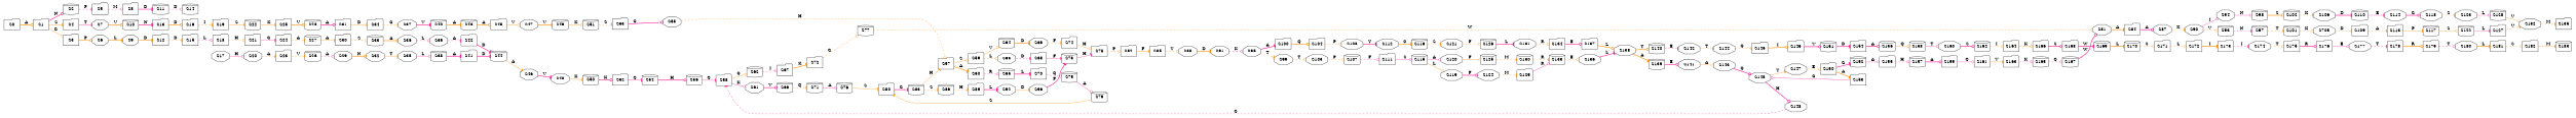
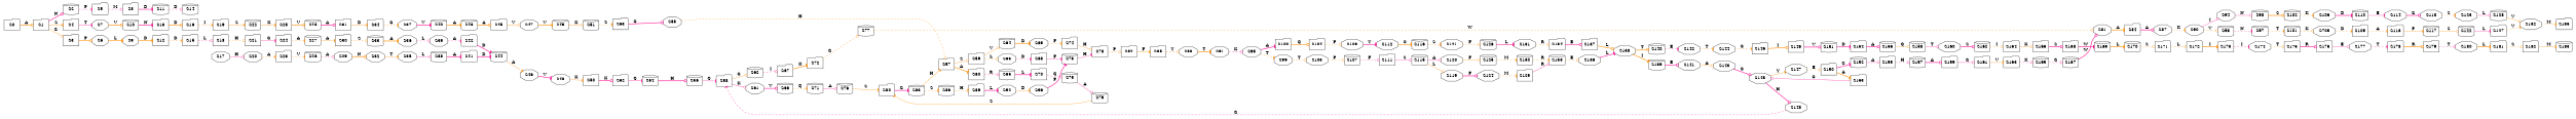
  strict digraph {
    rankdir=LR
    node [shape=folder]
    edge [arrowhead=odot color=darkorange style=dashed]
    S0
    S1
    S2 [shape=cylinder]
    S3
    S4
    S5
    S6 [shape=octagon]
    S7 [shape=octagon]
    S8
    S9 [shape=octagon]
    S10 [shape=cylinder]
    S11 [shape=cylinder]
    S12
    S13
    S14 [shape=cylinder]
    S15
    S16
    S18
    S19
    S17 [shape=octagon]
    S20 [shape=octagon]
    S21
    S22 [shape=cylinder]
    S23
    S24
    S25
    S26 [shape=cylinder]
    S27 [shape=cylinder]
    S28 [shape=cylinder]
    S29 [shape=octagon]
    S30
    S31
    S32 [shape=octagon]
    S33 [shape=cylinder]
    S34
    S35 [shape=octagon]
    S36 [shape=octagon]
    S37 [shape=octagon]
    S38 [shape=cylinder]
    S39 [shape=octagon]
    S40 [shape=cylinder]
    S41
    S42
    S43 [shape=cylinder]
    S44 [shape=cylinder]
    S45
    S46 [shape=octagon]
    S47 [shape=octagon]
    S48 [shape=octagon]
    S49 [shape=cylinder]
-   S50 [shape=cylinder]
+   S50
    S51 [shape=cylinder]
    S52
    S53
    S54 [shape=cylinder]
    S55 [shape=octagon]
    S56 [shape=cylinder]
    S57
    S58
    S59
    S60
    S61 [shape=octagon]
    S62 [shape=cylinder]
    S63 [shape=octagon]
    S64 [shape=cylinder]
    S65 [shape=cylinder]
    S66 [shape=cylinder]
    S67
    S68
    S69 [shape=octagon]
    S70
    S71 [shape=cylinder]
    S72
    S73 [shape=cylinder]
    S74
    S75 [shape=cylinder]
    S76 [shape=cylinder]
    S77 [shape=cylinder]
    S78
    S79 [shape=cylinder]
    S80
    S81 [shape=octagon]
    S82
    S83 [shape=cylinder]
    S84
    S85
    S86 [shape=cylinder]
    S87 [shape=octagon]
    S88 [shape=octagon]
    S89
    S90 [shape=octagon]
    S91 [shape=octagon]
    S92 [shape=octagon]
    S93 [shape=cylinder]
    S94 [shape=octagon]
    S95 [shape=octagon]
    S96 [shape=octagon]
    S97 [shape=cylinder]
    S98 [shape=cylinder]
    S99 [shape=octagon]
    S100
    S101 [shape=cylinder]
    S102 [shape=cylinder]
    S103 [shape=octagon]
    S104
    n106 [label=S705 shape=octagon]
    S106 [shape=octagon]
    S107 [shape=cylinder]
    S108 [shape=octagon]
    S109
    S110 [shape=cylinder]
    S111
    S112 [shape=octagon]
    S113
    S114 [shape=octagon]
    S115 [shape=cylinder]
    S116 [shape=cylinder]
    S117 [shape=cylinder]
    S118 [shape=octagon]
    S119 [shape=octagon]
    S120 [shape=octagon]
    S121 [shape=octagon]
    S122 [shape=cylinder]
    S123 [shape=octagon]
    S124 [shape=octagon]
    S125 [shape=cylinder]
    S126 [shape=cylinder]
    S127
    S128 [shape=cylinder]
    S129
    S130 [shape=cylinder]
    S131 [shape=octagon]
    S132 [shape=octagon]
    S133 [shape=cylinder]
    S134
    S135
    S136 [shape=octagon]
    S137
    S138 [shape=octagon]
    S139 [shape=cylinder]
    S140 [shape=cylinder]
    S141 [shape=octagon]
    S142 [shape=octagon]
    S143 [shape=octagon]
    S144 [shape=octagon]
    S145 [shape=octagon]
    S146
    S147 [shape=octagon]
    S148 [shape=octagon]
    S149
    S150
    S151 [shape=cylinder]
    S152 [shape=cylinder]
    S153
    S154
    S155
    S156 [shape=cylinder]
    S157 [shape=cylinder]
    S158 [shape=cylinder]
    S159
    S160 [shape=octagon]
    S161
    S162 [shape=cylinder]
    S163
    S164
    S165 [shape=cylinder]
    S166
    S167 [shape=cylinder]
    S168
    S169 [shape=cylinder]
    S170 [shape=cylinder]
    S171
    S172
    S173
    S174 [shape=octagon]
    S175
    S176
    S177 [shape=octagon]
    S178
    S179
    S180 [shape=octagon]
    S181
    S182
    S183 [shape=cylinder]
    S0 -> S1 [label=A style=bold]
    S1 -> S2 [color=deeppink label=N style=bold]
    S1 -> S3 [label=G style=solid]
    S1 -> S4 [arrowhead=tee label=S style=solid]
    S2 -> S5 [arrowhead=tee color=deeppink label=P]
    S3 -> S6 [label=P style=bold]
    S4 -> S7 [arrowhead=tee color=deeppink label=T style=solid]
    S5 -> S8 [color=deeppink label=M]
    S6 -> S9 [arrowhead=tee label=L style=bold]
    S7 -> S10 [label=V style=bold]
    S8 -> S11 [arrowhead=tee color=deeppink label=D style=bold]
    S9 -> S12 [arrowhead=tee label=D style=bold]
    S10 -> S13 [arrowhead=tee color=deeppink label=N style=bold]
    S11 -> S14 [color=deeppink label=D]
    S12 -> S15 [arrowhead=tee label=D]
    S13 -> S16 [label=D style=bold]
    S15 -> S18 [color=deeppink label=L]
    S16 -> S19 [arrowhead=tee label=I]
    S18 -> S21 [label=H]
    S19 -> S22 [arrowhead=tee label=S style=solid]
    S17 -> S20 [color=deeppink label=H style=solid]
    S20 -> S23 [arrowhead=tee label=A]
    S21 -> S24 [arrowhead=tee color=deeppink label=G style=solid]
    S22 -> S25 [arrowhead=tee label=K style=solid]
    S23 -> S26 [arrowhead=tee label=V]
    S24 -> S27 [arrowhead=tee label=A]
    S25 -> S28 [label=V style=bold]
    S26 -> S29 [color=deeppink label=A]
    S27 -> S30 [arrowhead=tee label=A style=solid]
    S28 -> S31 [color=deeppink label=A style=bold]
    S29 -> S32 [label=N style=bold]
    S30 -> S33 [label=S]
    S31 -> S34 [arrowhead=tee label=D style=solid]
    S32 -> S35 [arrowhead=tee label=T style=solid]
    S33 -> S36 [arrowhead=tee label=A style=bold]
    S34 -> S37 [arrowhead=tee label=G]
    S35 -> S38 [color=deeppink label=L style=solid]
    S36 -> S39 [color=deeppink label=L]
    S37 -> S40 [arrowhead=tee color=deeppink label=V style=bold]
    S38 -> S41 [arrowhead=tee color=deeppink label=A style=bold]
    S39 -> S42 [arrowhead=tee color=deeppink label=A]
    S40 -> S43 [arrowhead=tee label=A style=bold]
    S41 -> S44 [arrowhead=tee color=deeppink label=D style=bold]
    S42 -> S44 [arrowhead=tee color=deeppink label=D style=bold]
    S43 -> S45 [label=A style=bold]
    S44 -> S46 [arrowhead=tee label=A style=solid]
    S45 -> S47 [label=V style=solid]
    S46 -> S48 [arrowhead=tee color=deeppink label=V style=bold]
    S47 -> S49 [arrowhead=tee label=V style=bold]
    S48 -> S50 [arrowhead=tee label=K style=solid]
    S49 -> S51 [label=K style=solid]
    S50 -> S52 [color=deeppink label=K style=bold]
    S51 -> S53 [arrowhead=tee label=S]
    S52 -> S54 [arrowhead=tee color=deeppink label=G style=solid]
    S53 -> S55 [color=deeppink label=G style=bold]
    S54 -> S56 [color=deeppink label=H style=bold]
    S55 -> S57 [label=H]
    S56 -> S58 [arrowhead=tee color=deeppink label=G style=solid]
    S57 -> S59 [label=S style=solid]
    S57 -> S60 [arrowhead=tee label=A style=bold]
    S58 -> S61 [color=deeppink label=K style=solid]
    S58 -> S62 [label=G style=solid]
    S59 -> S63 [label=L]
    S59 -> S64 [label=V style=solid]
    S60 -> S65 [color=deeppink label=R]
    S61 -> S66 [color=deeppink label=V style=bold]
    S62 -> S67 [color=deeppink label=I]
    S63 -> S68 [arrowhead=tee color=deeppink label=D]
    S64 -> S69 [arrowhead=tee label=D style=bold]
    S65 -> S70 [arrowhead=tee color=deeppink label=L style=bold]
    S66 -> S71 [arrowhead=tee label=Q]
    S67 -> S72 [arrowhead=tee label=K style=bold]
    S68 -> S73 [arrowhead=tee color=deeppink label=F style=solid]
    S69 -> S74 [arrowhead=tee label=F]
    S70 -> S75 [color=deeppink label=Q]
    S71 -> S76 [color=deeppink label=A style=solid]
    S72 -> S77 [label=G]
    S73 -> S78 [arrowhead=tee color=deeppink label=H style=solid]
    S74 -> S78 [label=H style=solid]
    S75 -> S79 [color=deeppink label=A style=solid]
    S76 -> S80 [arrowhead=tee label=S style=solid]
    S77 -> S81 [label=W]
    S78 -> S82 [label=P]
    S79 -> S80 [arrowhead=tee label=S style=solid]
    S80 -> S83 [arrowhead=tee color=deeppink label=G style=bold]
    S81 -> S84 [arrowhead=tee label=A style=bold]
    S82 -> S85 [arrowhead=tee label=F style=solid]
    S83 -> S57 [arrowhead=tee label=H style=solid]
    S83 -> S86 [arrowhead=tee label=S]
    S84 -> S87 [color=deeppink label=A style=bold]
    S85 -> S88 [label=Y]
    S86 -> S89 [arrowhead=tee label=H]
    S87 -> S90 [arrowhead=tee label=K]
-   S88 -> S91 [arrowhead=tee label=D style=bold]
+   S88 -> S91 [arrowhead=tee label=T style=bold]
    S89 -> S92 [arrowhead=tee color=deeppink label=L style=bold]
    S90 -> S93 [label=V]
    S90 -> S94 [color=deeppink label=I style=solid]
    S91 -> S95 [color=deeppink label=K]
    S92 -> S96 [arrowhead=tee label=D style=solid]
    S93 -> S97 [arrowhead=tee color=deeppink label=N]
    S94 -> S98 [color=deeppink label=N style=solid]
    S95 -> S99 [arrowhead=tee label=T]
    S95 -> S100 [arrowhead=tee color=deeppink label=A style=bold]
    S96 -> S73 [arrowhead=tee color=deeppink label=F style=bold]
    S97 -> S101 [arrowhead=tee label=T]
    S98 -> S102 [label=S style=bold]
    S99 -> S103 [label=T]
    S100 -> S104 [label=Q style=bold]
    S101 -> n106 [label=K]
    S102 -> S106 [arrowhead=tee label=K]
    S103 -> S107 [label=P]
    S104 -> S108 [label=P]
    n106 -> S109 [arrowhead=tee label=D]
    S106 -> S110 [arrowhead=tee color=deeppink label=D style=bold]
    S107 -> S111 [color=deeppink label=F]
    S108 -> S112 [arrowhead=tee color=deeppink label=Y style=bold]
    S109 -> S113 [arrowhead=tee label=A]
    S110 -> S114 [arrowhead=tee color=deeppink label=E style=solid]
    S111 -> S115 [color=deeppink label=S style=solid]
    S112 -> S116 [arrowhead=tee label=C style=bold]
    S113 -> S117 [arrowhead=tee label=P style=solid]
    S114 -> S118 [color=deeppink label=G style=bold]
    S115 -> S119 [label=L style=solid]
    S115 -> S120 [color=deeppink label=A style=solid]
    S116 -> S121 [arrowhead=tee label=S]
    S117 -> S122 [label=S style=solid]
    S118 -> S123 [arrowhead=tee label=S]
    S119 -> S124 [color=deeppink label=F style=bold]
    S120 -> S125 [label=F style=solid]
    S121 -> S126 [label=F]
    S122 -> S127 [arrowhead=tee color=deeppink label=L style=solid]
    S123 -> S128 [color=deeppink label=L style=solid]
    S124 -> S129 [arrowhead=tee label=M]
    S125 -> S130 [arrowhead=tee label=M]
    S126 -> S131 [arrowhead=tee color=deeppink label=L style=bold]
    S127 -> S132 [arrowhead=tee label=V]
    S128 -> S132 [label=V style=solid]
    S129 -> S133 [color=deeppink label=R style=solid]
    S130 -> S133 [arrowhead=tee label=R]
    S131 -> S134 [label=R]
    S132 -> S135 [arrowhead=tee label=M]
    S133 -> S136 [label=E]
    S134 -> S137 [color=deeppink label=E style=bold]
    S136 -> S138 [arrowhead=tee color=deeppink label=L style=bold]
    S137 -> S138 [label=L style=bold]
-   S138 -> S139 [arrowhead=tee label=A style=bold]
+   S138 -> S139 [arrowhead=tee label=I style=bold]
    S138 -> S140 [label=T style=bold]
    S139 -> S141 [color=deeppink label=E style=bold]
    S140 -> S142 [arrowhead=tee color=deeppink label=E]
    S141 -> S143 [label=A style=solid]
    S142 -> S144 [arrowhead=tee label=T]
    S143 -> S145 [color=deeppink label=G style=bold]
    S144 -> S146 [arrowhead=tee label=G]
    S145 -> S147 [arrowhead=tee label=Y style=solid]
    S145 -> S148 [color=deeppink label=H style=bold]
    S146 -> S149 [label=I style=bold]
    S147 -> S150 [label=E]
    S148 -> S58 [arrowhead=tee color=deeppink label=G]
    S149 -> S151 [color=deeppink label=V style=bold]
    S150 -> S152 [arrowhead=tee color=deeppink label=G style=bold]
    S150 -> S153 [arrowhead=tee label=A style=bold]
    S151 -> S154 [arrowhead=tee color=deeppink label=D style=bold]
    S152 -> S155 [color=deeppink label=A style=solid]
    S153 -> S145 [color=deeppink label=G style=solid]
    S154 -> S156 [color=deeppink label=A style=bold]
    S155 -> S157 [color=deeppink label=H]
    S156 -> S158 [label=Q style=solid]
    S157 -> S159 [color=deeppink label=A style=bold]
    S158 -> S160 [color=deeppink label=T style=solid]
    S159 -> S161 [color=deeppink label=G style=solid]
    S160 -> S162 [color=deeppink label=S style=bold]
    S161 -> S163 [arrowhead=tee label=V style=solid]
    S162 -> S164 [label=I]
    S163 -> S165 [color=deeppink label=K]
    S164 -> S166 [label=K style=solid]
    S165 -> S167 [color=deeppink label=G]
    S166 -> S168 [color=deeppink label=S style=bold]
    S167 -> S81 [color=deeppink label=W style=bold]
    S168 -> S169 [arrowhead=tee color=deeppink label=W style=bold]
    S169 -> S170 [arrowhead=tee label=L style=bold]
    S170 -> S171 [label=S]
    S171 -> S172 [label=L]
    S172 -> S173 [arrowhead=tee label=I style=bold]
    S173 -> S174 [arrowhead=tee color=deeppink label=I]
    S174 -> S175 [label=T]
    S175 -> S176 [color=deeppink label=R style=bold]
    S176 -> S177 [color=deeppink label=E style=solid]
    S177 -> S178 [arrowhead=tee color=deeppink label=T]
    S178 -> S179 [label=R style=bold]
    S179 -> S180 [color=deeppink label=T]
    S180 -> S181 [arrowhead=tee label=L style=bold]
    S181 -> S182 [label=S]
    S182 -> S183 [arrowhead=tee label=M style=solid]
  }
